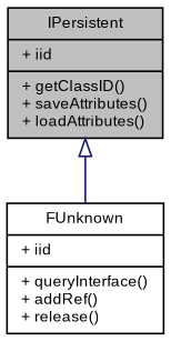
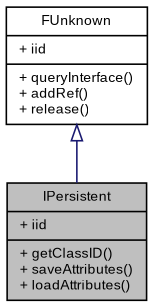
  digraph {
    node [color=black fontname=Arial fontsize=9 shape=record]
    n1 [fillcolor=grey75 fontcolor=black height=0.2 label="{IPersistent\n|+ iid\l|+ getClassID()\l+ saveAttributes()\l+ loadAttributes()\l}" style=filled width=0.4]
    n2 [height=0.2 label="{FUnknown\n|+ iid\l|+ queryInterface()\l+ addRef()\l+ release()\l}" width=0.4]
-   n1 -> n2 [arrowtail=empty color=midnightblue dir=back fontname=Arial fontsize=9 labelfontname=Arial labelfontsize=9 style=solid]
+   n2 -> n1 [arrowtail=empty color=midnightblue dir=back fontname=Arial fontsize=9 labelfontname=Arial labelfontsize=9 style=solid]
  }
